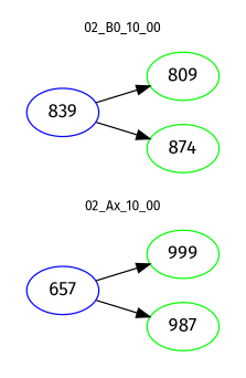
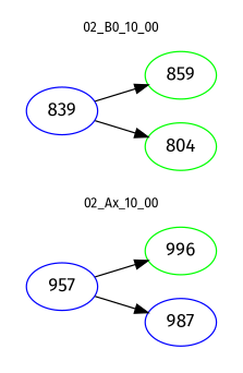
  digraph {
    fontname="Fira Sans"
    rankdir=LR
    node [color=green fontname="Fira Sans"]
    edge [color=black fontname="Fira Sans"]
-   n1 [color=blue label=657]
-   n2 [label=987]
-   n3 [label=999]
+   n1 [color=blue label=957]
+   n2 [color=blue label=987]
+   n3 [label=996]
    n4 [color=blue label=839]
-   n5 [label=874]
-   n6 [label=809]
+   n5 [label=804]
+   n6 [label=859]
    subgraph cluster_1 {
      color=white
      fontsize=10
      label="02_Ax_10_00"
      n1
      n2
      n3
    }
    subgraph cluster_2 {
      color=white
      fontsize=10
      label="02_B0_10_00"
      n4
      n5
      n6
    }
    n1 -> n2
    n1 -> n3
    n4 -> n5
    n4 -> n6
  }
